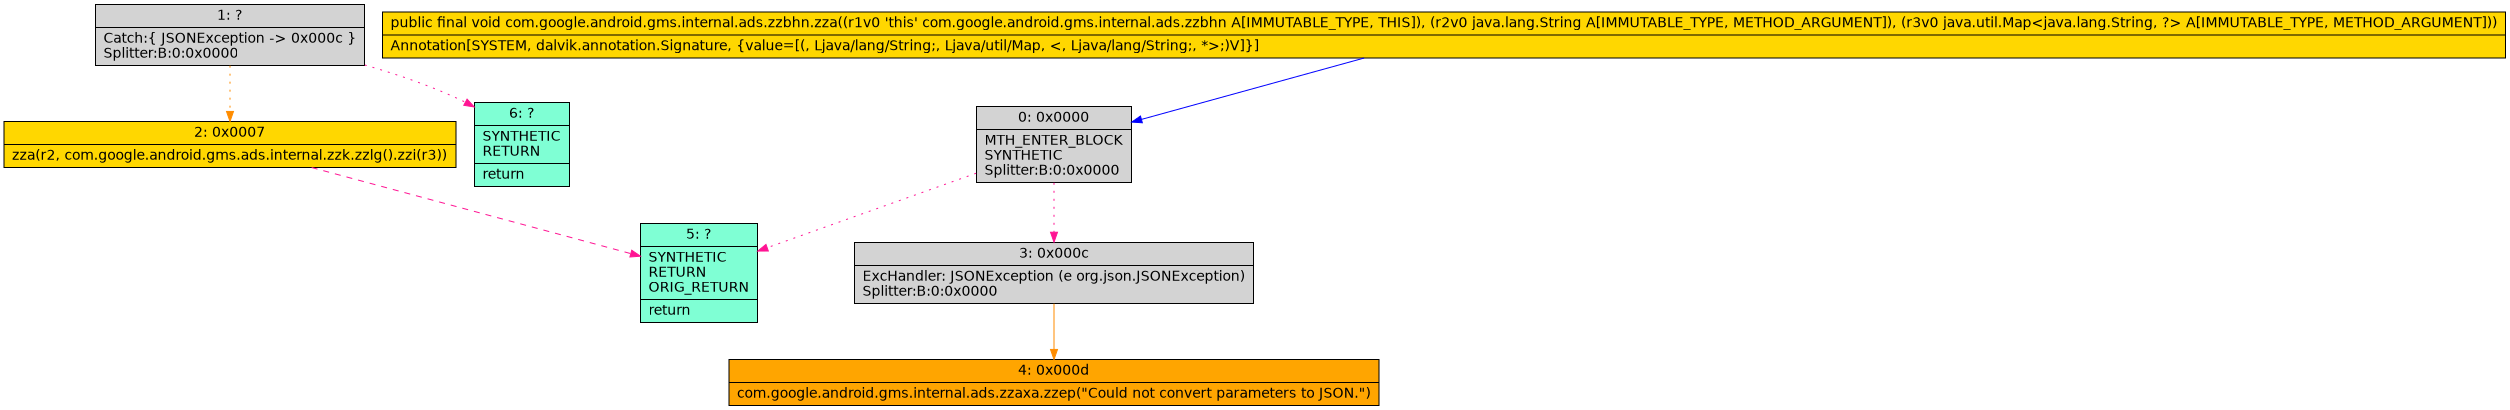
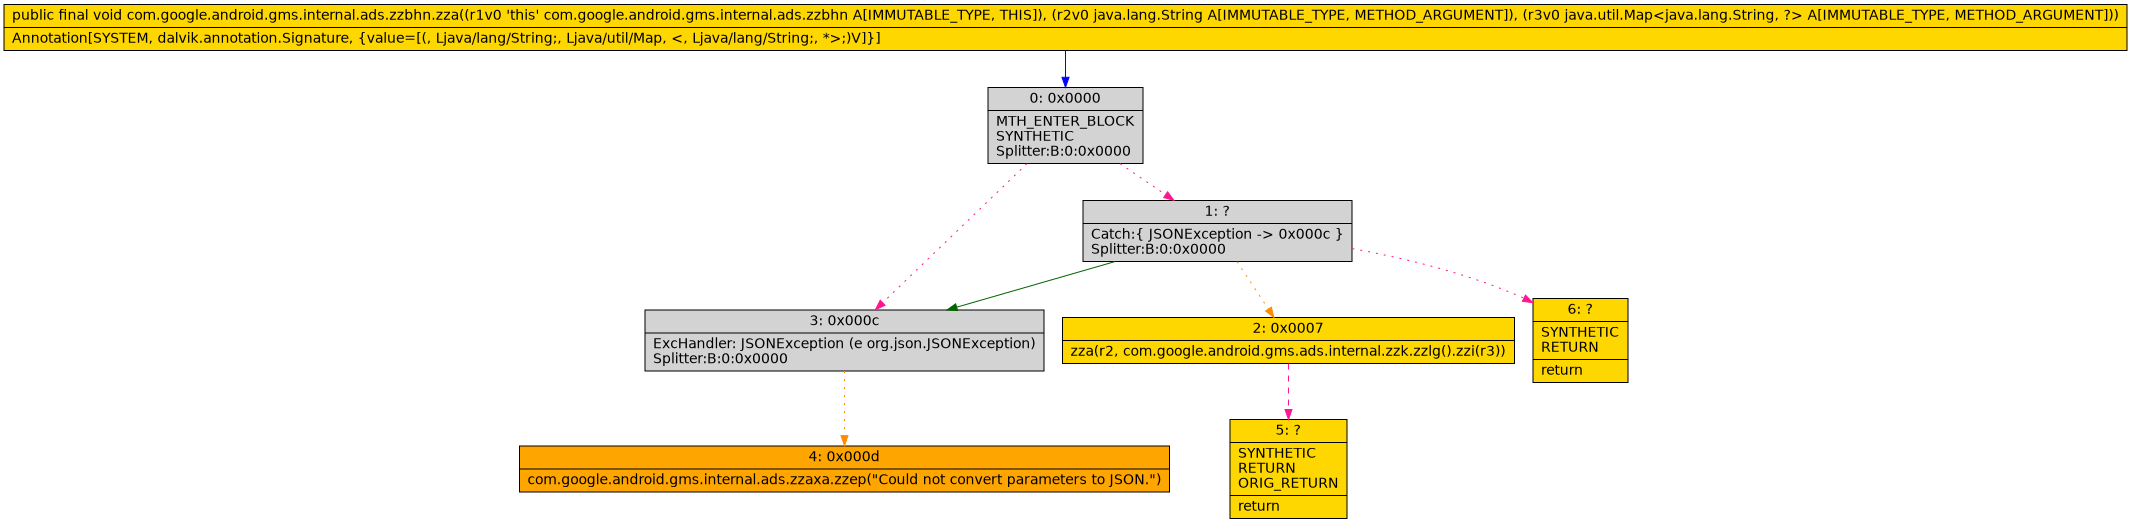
  digraph {
    fontname="DejaVu Sans"
    node [fillcolor=lightgrey fontname="DejaVu Sans" shape=record style=filled]
    edge [color=deeppink fontname="DejaVu Sans" style=dotted]
    n1 [label="{0\:\ 0x0000|MTH_ENTER_BLOCK\lSYNTHETIC\lSplitter:B:0:0x0000\l}"]
    n2 [label="{1\:\ ?|Catch:\{ JSONException \-\> 0x000c \}\lSplitter:B:0:0x0000\l}"]
    n3 [label="{3\:\ 0x000c|ExcHandler: JSONException (e org.json.JSONException)\lSplitter:B:0:0x0000\l}"]
    n4 [fillcolor=gold label="{2\:\ 0x0007|zza(r2, com.google.android.gms.ads.internal.zzk.zzlg().zzi(r3))\l}"]
-   n5 [fillcolor=aquamarine label="{6\:\ ?|SYNTHETIC\lRETURN\l|return\l}"]
+   n5 [fillcolor=gold label="{6\:\ ?|SYNTHETIC\lRETURN\l|return\l}"]
    n6 [fillcolor=orange label="{4\:\ 0x000d|com.google.android.gms.internal.ads.zzaxa.zzep(\"Could not convert parameters to JSON.\")\l}"]
-   n7 [fillcolor=aquamarine label="{5\:\ ?|SYNTHETIC\lRETURN\lORIG_RETURN\l|return\l}"]
+   n7 [fillcolor=gold label="{5\:\ ?|SYNTHETIC\lRETURN\lORIG_RETURN\l|return\l}"]
    n8 [fillcolor=gold label="{public final void com.google.android.gms.internal.ads.zzbhn.zza((r1v0 'this' com.google.android.gms.internal.ads.zzbhn A[IMMUTABLE_TYPE, THIS]), (r2v0 java.lang.String A[IMMUTABLE_TYPE, METHOD_ARGUMENT]), (r3v0 java.util.Map\<java.lang.String, ?\> A[IMMUTABLE_TYPE, METHOD_ARGUMENT]))  | Annotation[SYSTEM, dalvik.annotation.Signature, \{value=[(, Ljava\/lang\/String;, Ljava\/util\/Map, \<, Ljava\/lang\/String;, *\>;)V]\}]\l}"]
-   n1 -> n7
+   n1 -> n2
    n1 -> n3
+   n2 -> n3 [color=darkgreen style=solid]
    n2 -> n4 [color=darkorange]
    n2 -> n5
-   n3 -> n6 [color=darkorange style=solid]
+   n3 -> n6 [color=darkorange]
    n4 -> n7 [style=dashed]
    n8 -> n1 [color=blue style=solid]
  }
